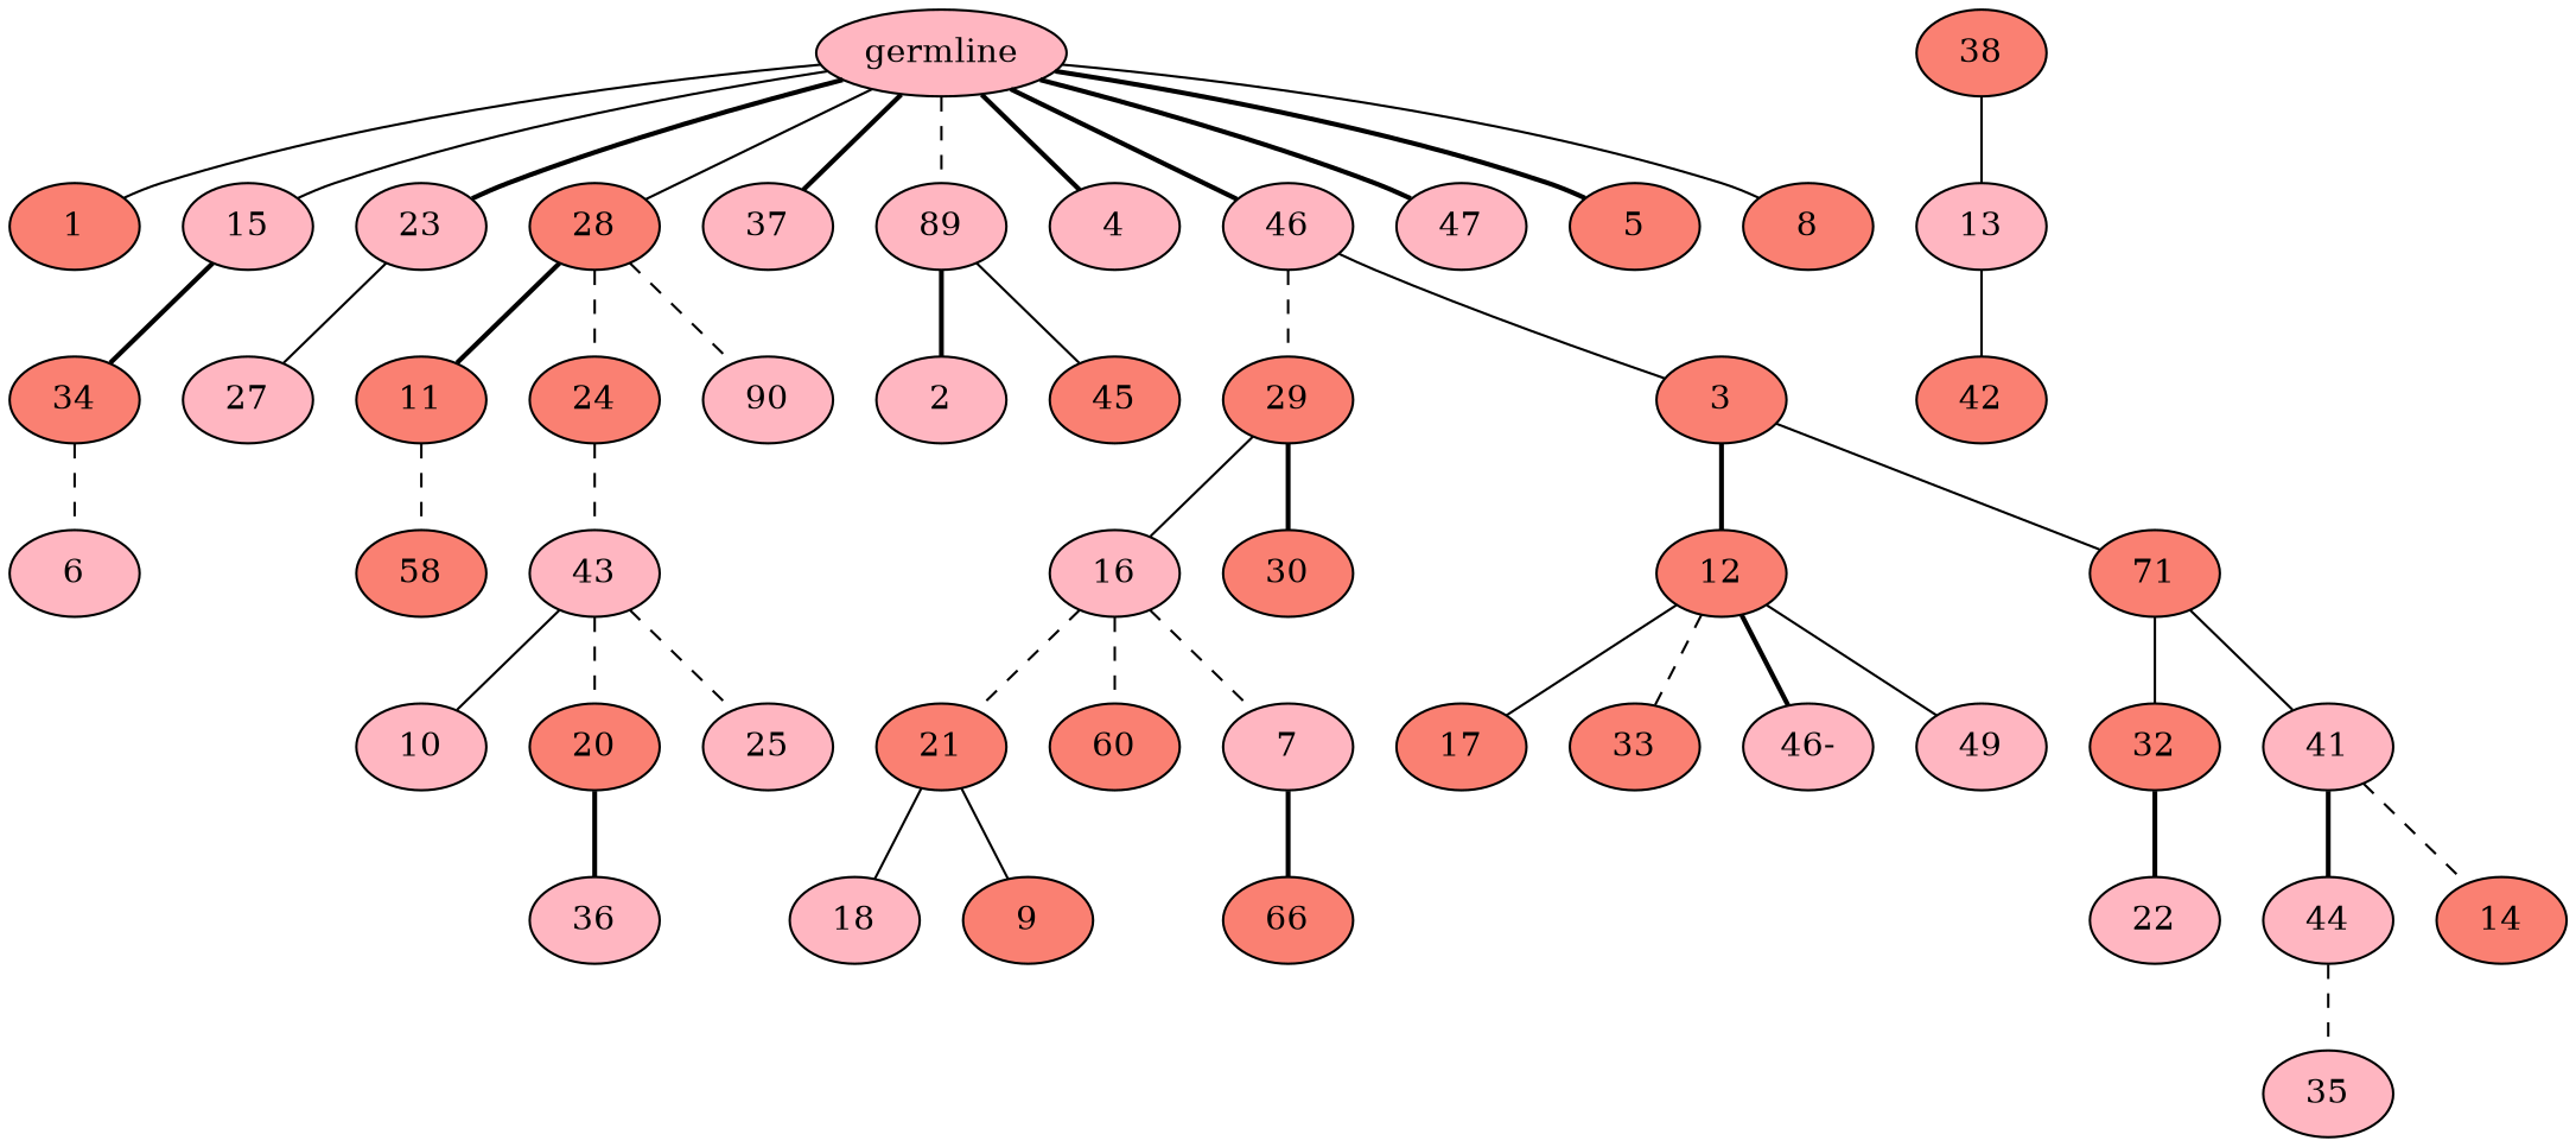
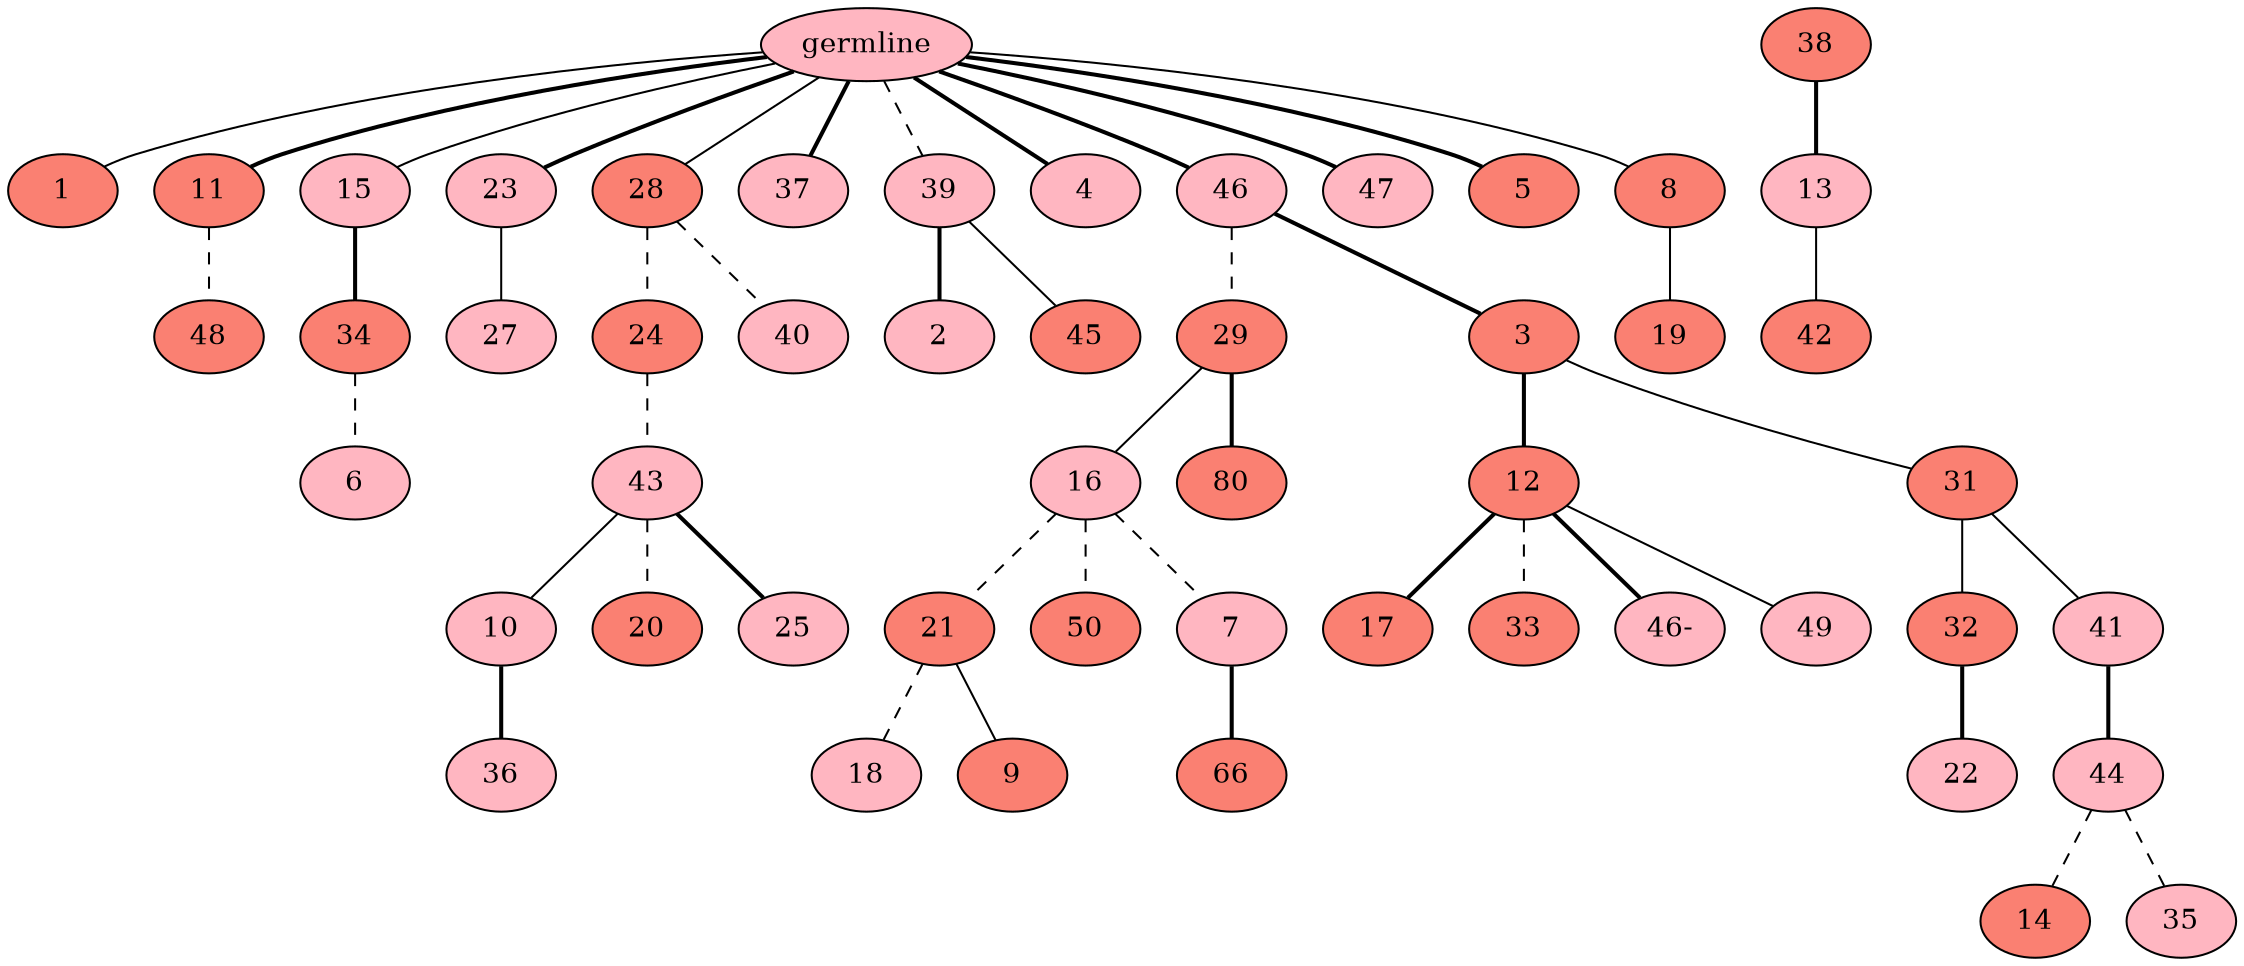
  graph {
    node [fillcolor=lightpink style=filled]
    edge [style=bold]
    n1 [label=germline]
    n2 [fillcolor=salmon label=1]
    n3 [fillcolor=salmon label=11]
    n4 [label=15]
    n5 [label=23]
    n6 [fillcolor=salmon label=28]
    n7 [label=37]
-   n8 [label=89]
+   n8 [label=39]
    n9 [label=4]
    n10 [label=46]
    n11 [label=47]
    n12 [fillcolor=salmon label=5]
    n13 [fillcolor=salmon label=8]
-   n14 [fillcolor=salmon label=58]
+   n14 [fillcolor=salmon label=48]
    n15 [fillcolor=salmon label=34]
    n16 [label=27]
    n17 [fillcolor=salmon label=24]
-   n18 [label=90]
+   n18 [label=40]
    n19 [label=2]
    n20 [fillcolor=salmon label=45]
    n21 [fillcolor=salmon label=29]
    n22 [fillcolor=salmon label=3]
+   n23 [fillcolor=salmon label=19]
    n24 [label=6]
    n25 [label=43]
    n26 [label=10]
    n27 [fillcolor=salmon label=20]
    n28 [label=25]
    n29 [label=36]
    n30 [label=16]
-   n31 [fillcolor=salmon label=30]
+   n31 [fillcolor=salmon label=80]
    n32 [fillcolor=salmon label=12]
-   n33 [fillcolor=salmon label=71]
+   n33 [fillcolor=salmon label=31]
    n34 [fillcolor=salmon label=21]
-   n35 [fillcolor=salmon label=60]
+   n35 [fillcolor=salmon label=50]
    n36 [label=7]
    n37 [label=18]
    n38 [fillcolor=salmon label=9]
    n39 [fillcolor=salmon label=66]
    n40 [fillcolor=salmon label=17]
    n41 [fillcolor=salmon label=33]
    n42 [label="46-"]
    n43 [label=49]
    n44 [fillcolor=salmon label=32]
    n45 [label=41]
    n46 [label=22]
    n47 [fillcolor=salmon label=38]
    n48 [label=13]
    n49 [label=44]
    n50 [fillcolor=salmon label=42]
    n51 [fillcolor=salmon label=14]
    n52 [label=35]
    n1 -- n2 [style=solid]
-   n6 -- n3
+   n1 -- n3
    n1 -- n4 [style=solid]
    n1 -- n5
    n1 -- n6 [style=solid]
    n1 -- n7
    n1 -- n8 [style=dashed]
    n1 -- n9
    n1 -- n10
    n1 -- n11
    n1 -- n12
    n1 -- n13 [style=solid]
    n3 -- n14 [style=dashed]
    n4 -- n15
    n5 -- n16 [style=solid]
    n6 -- n17 [style=dashed]
    n6 -- n18 [style=dashed]
    n8 -- n19
    n8 -- n20 [style=solid]
    n10 -- n21 [style=dashed]
-   n10 -- n22 [style=solid]
+   n10 -- n22
+   n13 -- n23 [style=solid]
    n15 -- n24 [style=dashed]
    n17 -- n25 [style=dashed]
    n21 -- n30 [style=solid]
    n21 -- n31
    n22 -- n32
    n22 -- n33 [style=solid]
    n25 -- n26 [style=solid]
    n25 -- n27 [style=dashed]
-   n25 -- n28 [style=dashed]
-   n27 -- n29
+   n25 -- n28
+   n26 -- n29
    n30 -- n34 [style=dashed]
    n30 -- n35 [style=dashed]
    n30 -- n36 [style=dashed]
-   n32 -- n40 [style=solid]
+   n32 -- n40
    n32 -- n41 [style=dashed]
    n32 -- n42
    n32 -- n43 [style=solid]
    n33 -- n44 [style=solid]
    n33 -- n45 [style=solid]
-   n34 -- n37 [style=solid]
+   n34 -- n37 [style=dashed]
    n34 -- n38 [style=solid]
    n36 -- n39
    n44 -- n46
    n45 -- n49
-   n47 -- n48 [style=solid]
+   n47 -- n48
    n48 -- n50 [style=solid]
-   n45 -- n51 [style=dashed]
+   n49 -- n51 [style=dashed]
    n49 -- n52 [style=dashed]
  }
